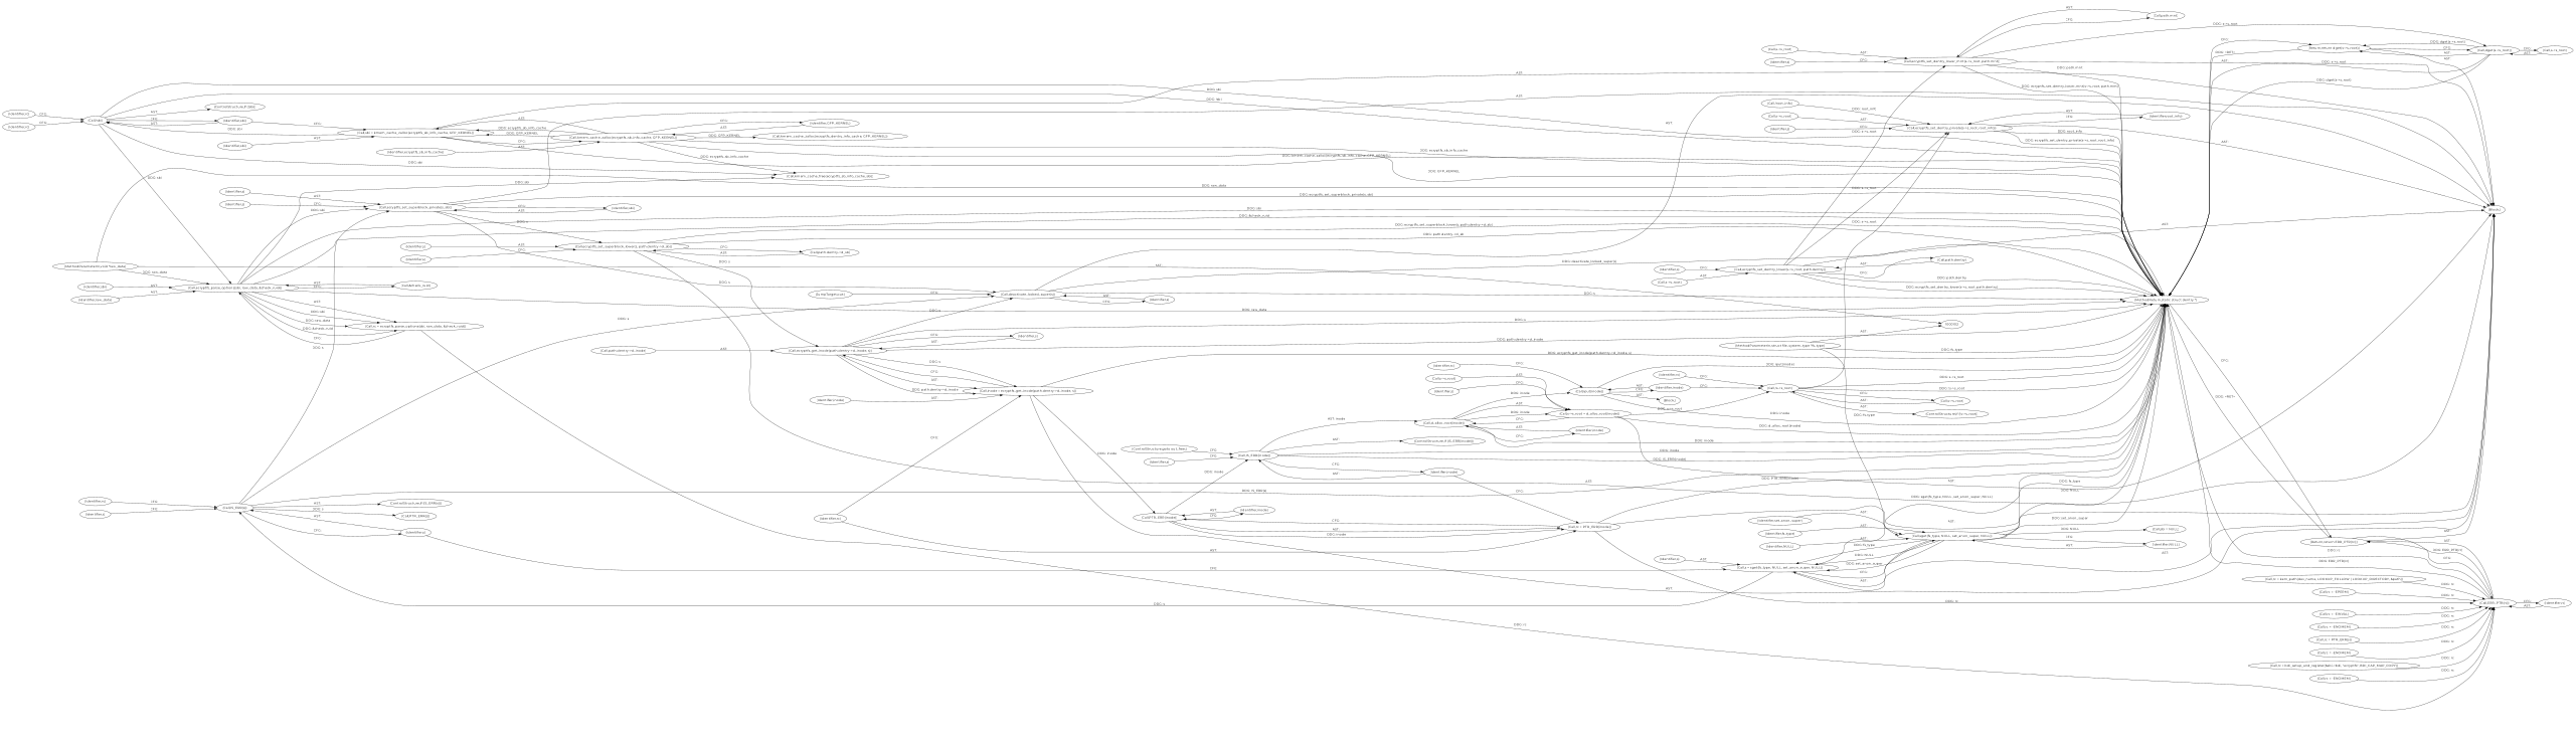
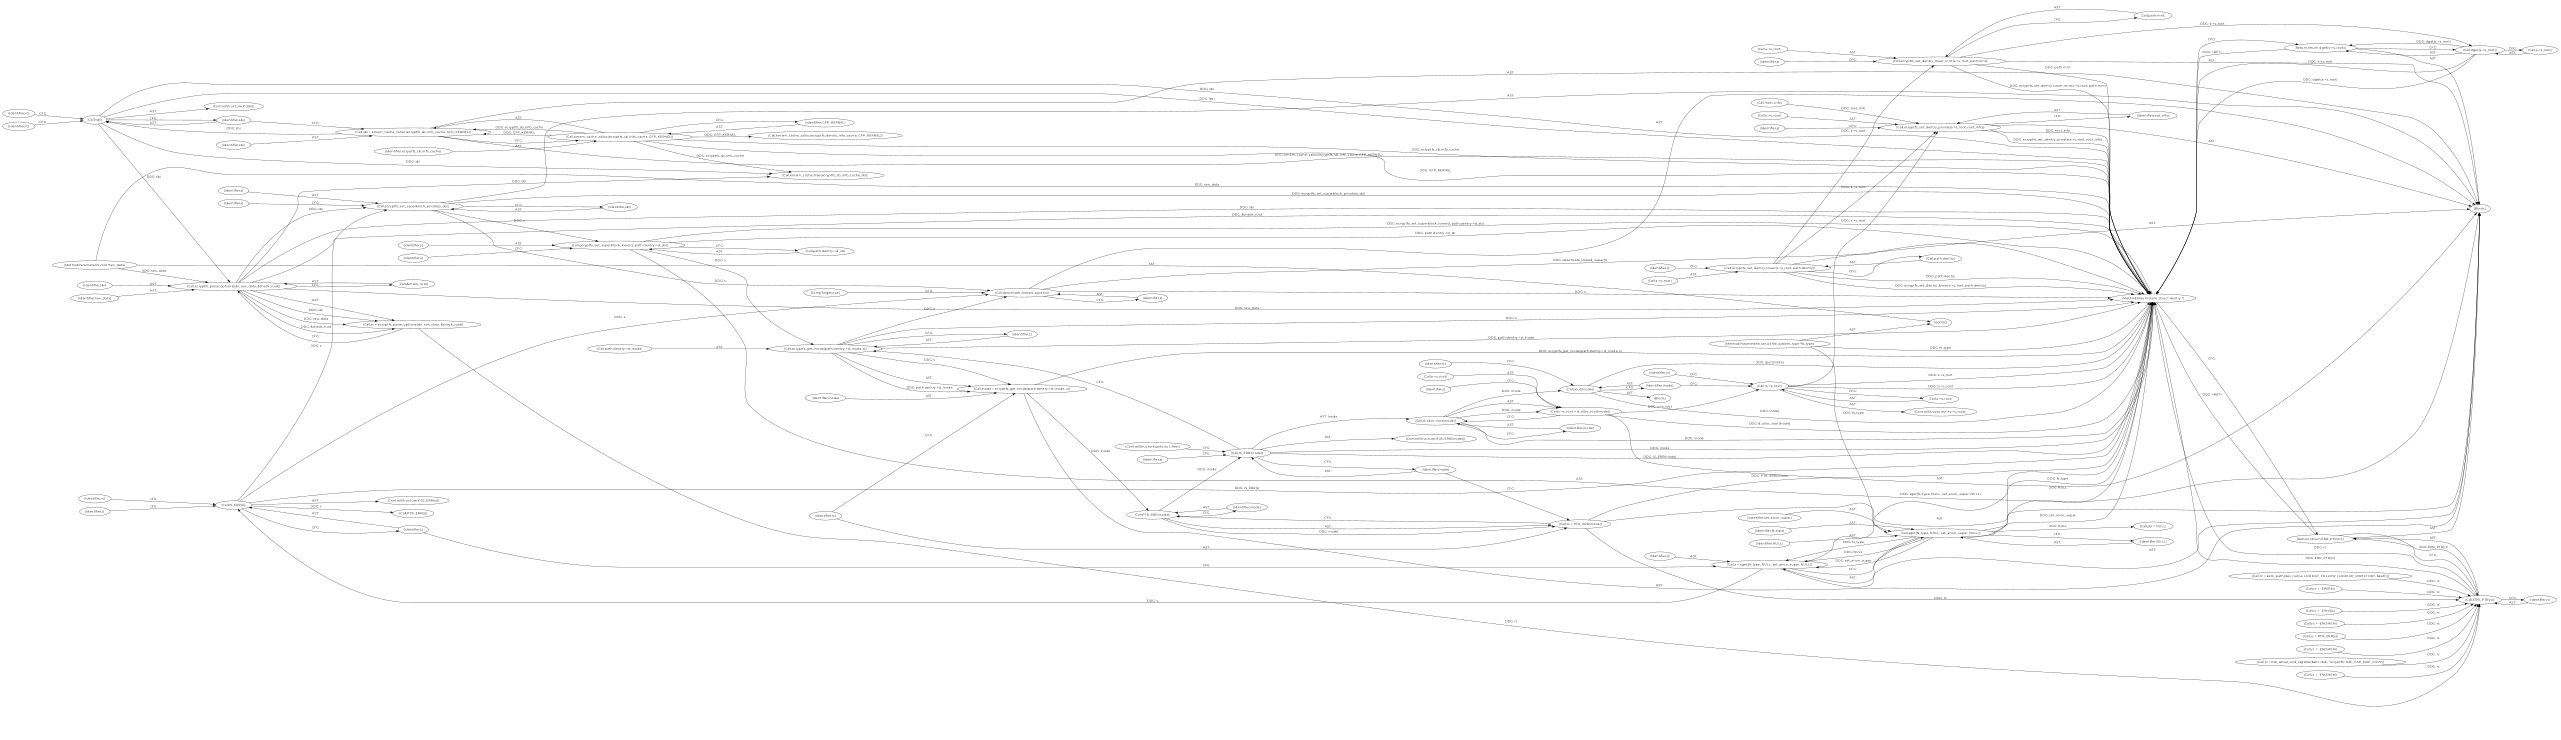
  digraph {
    fontname=Montserrat
    rankdir=LR
    node [fontname=Montserrat]
    edge [fontname=Montserrat]
    n1 [label="(Call,ecryptfs_get_inode(path.dentry->d_inode, s))"]
    n2 [label="(Call,inode = ecryptfs_get_inode(path.dentry->d_inode, s))"]
    n3 [label="(Call,deactivate_locked_super(s))"]
    n4 [label="(MethodReturn,static struct dentry *)"]
    n5 [label="(Identifier,s)"]
    n6 [label="(Block,)"]
    n7 [label="(Call,PTR_ERR(inode))"]
    n8 [label="(Identifier,s)"]
    n9 [label="(Return,return ERR_PTR(rc);)"]
    n10 [label="(Return,return dget(s->s_root);)"]
    n11 [label="(Call,ecryptfs_set_superblock_lower(s, path.dentry->d_sb))"]
    n12 [label="(Call,path.dentry->d_sb)"]
    n13 [label="(Call,ecryptfs_set_superblock_private(s, sbi))"]
    n14 [label="(Identifier,sbi)"]
    n15 [label="(Call,IS_ERR(s))"]
    n16 [label="(Call,PTR_ERR(s))"]
    n17 [label="(Identifier,s)"]
    n18 [label="(ControlStructure,if (IS_ERR(s)))"]
    n19 [label="(Call,s = sget(fs_type, NULL, set_anon_super, NULL))"]
    n20 [label="(Call,sget(fs_type, NULL, set_anon_super, NULL))"]
    n21 [label="(Call,sbi = NULL)"]
    n22 [label="(Identifier,NULL)"]
    n23 [label="(MethodParameterIn,struct file_system_type *fs_type)"]
    1000102
    n25 [label="(Call,ecryptfs_parse_options(sbi, raw_data, &check_ruid))"]
    n26 [label="(Call,rc = ecryptfs_parse_options(sbi, raw_data, &check_ruid))"]
    n27 [label="(Call,&check_ruid)"]
    n28 [label="(Call,kmem_cache_free(ecryptfs_sb_info_cache, sbi))"]
    n29 [label="(Call,ERR_PTR(rc))"]
    n30 [label="(Call,!sbi)"]
    n31 [label="(ControlStructure,if (!sbi))"]
    n32 [label="(Identifier,sbi)"]
    n33 [label="(Call,sbi = kmem_cache_zalloc(ecryptfs_sb_info_cache, GFP_KERNEL))"]
    n34 [label="(Call,kmem_cache_zalloc(ecryptfs_sb_info_cache, GFP_KERNEL))"]
    n35 [label="(Identifier,GFP_KERNEL)"]
    n36 [label="(Call,kmem_cache_zalloc(ecryptfs_dentry_info_cache, GFP_KERNEL))"]
    n37 [label="(MethodParameterIn,void *raw_data)"]
    n38 [label="(Call,rc = PTR_ERR(inode))"]
    n39 [label="(Call,IS_ERR(inode))"]
    n40 [label="(Identifier,inode)"]
    n41 [label="(Call,d_alloc_root(inode))"]
    n42 [label="(Identifier,inode)"]
    n43 [label="(ControlStructure,if (IS_ERR(inode)))"]
    n44 [label="(Identifier,rc)"]
    n45 [label="(Call,s->s_root = d_alloc_root(inode))"]
    n46 [label="(Call,iput(inode))"]
    n47 [label="(Identifier,inode)"]
    n48 [label="(Call,!s->s_root)"]
    n49 [label="(Block,)"]
    n50 [label="(Identifier,inode)"]
    n51 [label="(Call,ecryptfs_set_dentry_private(s->s_root, root_info))"]
    n52 [label="(ControlStructure,if (!s->s_root))"]
    n53 [label="(Call,s->s_root)"]
    n54 [label="(Identifier,root_info)"]
    n55 [label="(Call,ecryptfs_set_dentry_lower(s->s_root, path.dentry))"]
    n56 [label="(Call,ecryptfs_set_dentry_lower_mnt(s->s_root, path.mnt))"]
    n57 [label="(Call,path.dentry)"]
    n58 [label="(Call,dget(s->s_root))"]
    n59 [label="(Call,path.mnt)"]
    n60 [label="(Call,s->s_root)"]
    n61 [label="(Call,rc = -ENOMEM)"]
    n62 [label="(Identifier,raw_data)"]
    n63 [label="(Identifier,s)"]
    n64 [label="(Identifier,s)"]
    n65 [label="(Call,!root_info)"]
    n66 [label="(Call,rc = kern_path(dev_name, LOOKUP_FOLLOW | LOOKUP_DIRECTORY, &path))"]
    n67 [label="(Identifier,s)"]
    n68 [label="(Identifier,s)"]
    n69 [label="(Identifier,fs_type)"]
    n70 [label="(Call,rc = -EPERM)"]
    n71 [label="(Identifier,rc)"]
    n72 [label="(Identifier,s)"]
    n73 [label="(Identifier,s)"]
    n74 [label="(Identifier,inode)"]
    n75 [label="(Call,rc = -EINVAL)"]
    n76 [label="(JumpTarget,out:)"]
    n77 [label="(Identifier,s)"]
    n78 [label="(Call,rc = PTR_ERR(s))"]
    n79 [label="(Call,s->s_root)"]
    n80 [label="(Identifier,ecryptfs_sb_info_cache)"]
    n81 [label="(Call,rc = -ENOMEM)"]
    n82 [label="(Call,s->s_root)"]
    n83 [label="(Identifier,rc)"]
    n84 [label="(Identifier,NULL)"]
    n85 [label="(Call,s->s_root)"]
    n86 [label="(Identifier,sbi)"]
    n87 [label="(Call,path.dentry->d_inode)"]
    n88 [label="(Identifier,rc)"]
    n89 [label="(Identifier,rc)"]
    n90 [label="(Identifier,set_anon_super)"]
    n91 [label="(Identifier,s)"]
    n92 [label="(Call,rc = -ENOMEM)"]
    n93 [label="(Identifier,sbi)"]
    n94 [label="(Identifier,rc)"]
    n95 [label="(Identifier,s)"]
    n96 [label="(Call,s->s_root)"]
    n97 [label="(Identifier,s)"]
    n98 [label="(ControlStructure,goto out_free;)"]
    n99 [label="(Identifier,rc)"]
    n100 [label="(Call,rc = bdi_setup_and_register(&sbi->bdi, \"ecryptfs\", BDI_CAP_MAP_COPY))"]
    n101 [label="(Identifier,s)"]
    n1 -> n2 [label="AST: "]
    n1 -> n2 [label="DDG: path.dentry->d_inode"]
    n1 -> n2 [label="DDG: s"]
    n1 -> n3 [label="DDG: s"]
    n1 -> n4 [label="DDG: s"]
    n1 -> n4 [label="DDG: path.dentry->d_inode"]
    n1 -> n5 [label="CFG: "]
-   n2 -> n1 [label="CFG: "]
+   n39 -> n1 [label="CFG: "]
    n2 -> n4 [label="DDG: ecryptfs_get_inode(path.dentry->d_inode, s)"]
    n2 -> n6 [label="AST: "]
    n2 -> n7 [label="DDG: inode"]
    n3 -> n4 [label="DDG: deactivate_locked_super(s)"]
    n3 -> n4 [label="DDG: s"]
    n3 -> n6 [label="AST: "]
    n3 -> n8 [label="CFG: "]
    n4 -> n9 [label="CFG: "]
    n4 -> n10 [label="CFG: "]
    n5 -> n1 [label="AST: "]
    n7 -> n38 [label="AST: "]
    n7 -> n38 [label="DDG: inode"]
    n7 -> n39 [label="DDG: inode"]
    n7 -> n40 [label="CFG: "]
    n8 -> n3 [label="AST: "]
    n9 -> n4 [label="DDG: <RET>"]
    n9 -> n6 [label="AST: "]
    n9 -> n29 [label="CFG: "]
    n10 -> n4 [label="DDG: <RET>"]
    n10 -> n6 [label="AST: "]
    n10 -> n58 [label="CFG: "]
    n11 -> n1 [label="DDG: s"]
    n11 -> n4 [label="DDG: ecryptfs_set_superblock_lower(s, path.dentry->d_sb)"]
    n11 -> n4 [label="DDG: path.dentry->d_sb"]
    n11 -> n6 [label="AST: "]
    n11 -> n12 [label="CFG: "]
    n12 -> n11 [label="AST: "]
    n13 -> n3 [label="DDG: s"]
    n13 -> n4 [label="DDG: ecryptfs_set_superblock_private(s, sbi)"]
    n13 -> n6 [label="AST: "]
    n13 -> n11 [label="DDG: s"]
    n13 -> n14 [label="CFG: "]
    n14 -> n13 [label="AST: "]
    n15 -> n3 [label="DDG: s"]
    n15 -> n4 [label="DDG: IS_ERR(s)"]
    n15 -> n13 [label="DDG: s"]
    n15 -> n16 [label="DDG: s"]
    n15 -> n17 [label="CFG: "]
    n15 -> n18 [label="AST: "]
    n17 -> n15 [label="AST: "]
    n17 -> n19 [label="CFG: "]
    n19 -> n4 [label="DDG: sget(fs_type, NULL, set_anon_super, NULL)"]
    n19 -> n6 [label="AST: "]
    n19 -> n15 [label="DDG: s"]
    n19 -> n20 [label="CFG: "]
    n20 -> n4 [label="DDG: NULL"]
    n20 -> n4 [label="DDG: set_anon_super"]
    n20 -> n4 [label="DDG: fs_type"]
    n20 -> n19 [label="AST: "]
    n20 -> n19 [label="DDG: fs_type"]
    n20 -> n19 [label="DDG: NULL"]
    n20 -> n19 [label="DDG: set_anon_super"]
    n20 -> n21 [label="DDG: NULL"]
    n20 -> n22 [label="CFG: "]
    n22 -> n20 [label="AST: "]
    n23 -> n4 [label="DDG: fs_type"]
    n23 -> n20 [label="DDG: fs_type"]
    n23 -> 1000102 [label="AST: "]
    n25 -> n4 [label="DDG: sbi"]
    n25 -> n4 [label="DDG: &check_ruid"]
    n25 -> n4 [label="DDG: raw_data"]
    n25 -> n13 [label="DDG: sbi"]
    n25 -> n26 [label="AST: "]
    n25 -> n26 [label="DDG: sbi"]
    n25 -> n26 [label="DDG: raw_data"]
    n25 -> n26 [label="DDG: &check_ruid"]
    n25 -> n27 [label="CFG: "]
    n25 -> n28 [label="DDG: sbi"]
    n26 -> n25 [label="CFG: "]
    n26 -> n29 [label="DDG: rc"]
    n27 -> n25 [label="AST: "]
    n29 -> n4 [label="DDG: ERR_PTR(rc)"]
    n29 -> n4 [label="DDG: rc"]
    n29 -> n9 [label="AST: "]
    n29 -> n9 [label="DDG: ERR_PTR(rc)"]
    n29 -> n44 [label="CFG: "]
    n30 -> n4 [label="DDG: sbi"]
    n30 -> n4 [label="DDG: !sbi"]
    n30 -> n25 [label="DDG: sbi"]
    n30 -> n28 [label="DDG: sbi"]
    n30 -> n31 [label="AST: "]
    n30 -> n32 [label="CFG: "]
    n32 -> n30 [label="AST: "]
    n32 -> n33 [label="CFG: "]
    n33 -> n4 [label="DDG: kmem_cache_zalloc(ecryptfs_sb_info_cache, GFP_KERNEL)"]
    n33 -> n6 [label="AST: "]
    n33 -> n30 [label="DDG: sbi"]
    n33 -> n34 [label="CFG: "]
    n34 -> n4 [label="DDG: GFP_KERNEL"]
    n34 -> n4 [label="DDG: ecryptfs_sb_info_cache"]
    n34 -> n28 [label="DDG: ecryptfs_sb_info_cache"]
    n34 -> n33 [label="AST: "]
    n34 -> n33 [label="DDG: ecryptfs_sb_info_cache"]
    n34 -> n33 [label="DDG: GFP_KERNEL"]
    n34 -> n35 [label="CFG: "]
    n34 -> n36 [label="DDG: GFP_KERNEL"]
    n35 -> n34 [label="AST: "]
    n37 -> n4 [label="DDG: raw_data"]
    n37 -> 1000102 [label="AST: "]
    n37 -> n25 [label="DDG: raw_data"]
    n38 -> n4 [label="DDG: PTR_ERR(inode)"]
    n38 -> n6 [label="AST: "]
    n38 -> n7 [label="CFG: "]
    n38 -> n29 [label="DDG: rc"]
    n39 -> n4 [label="DDG: inode"]
    n39 -> n4 [label="DDG: IS_ERR(inode)"]
    n39 -> n41 [label="AST: inode"]
    n39 -> n42 [label="CFG: "]
    n39 -> n43 [label="AST: "]
    n40 -> n7 [label="AST: "]
    n41 -> n4 [label="DDG: inode"]
    n41 -> n45 [label="AST: "]
    n41 -> n45 [label="DDG: inode"]
    n41 -> n46 [label="DDG: inode"]
    n41 -> n47 [label="CFG: "]
    n42 -> n38 [label="CFG: "]
    n42 -> n39 [label="AST: "]
    n44 -> n29 [label="AST: "]
    n45 -> n4 [label="DDG: d_alloc_root(inode)"]
    n45 -> n6 [label="AST: "]
    n45 -> n41 [label="CFG: "]
    n45 -> n48 [label="DDG: s->s_root"]
    n46 -> n4 [label="DDG: inode"]
    n46 -> n4 [label="DDG: iput(inode)"]
    n46 -> n49 [label="AST: "]
    n46 -> n50 [label="CFG: "]
    n47 -> n41 [label="AST: "]
    n48 -> n4 [label="DDG: !s->s_root"]
    n48 -> n4 [label="DDG: s->s_root"]
    n48 -> n51 [label="DDG: s->s_root"]
    n48 -> n52 [label="AST: "]
    n48 -> n53 [label="CFG: "]
    n50 -> n46 [label="AST: "]
    n50 -> n48 [label="CFG: "]
    n51 -> n4 [label="DDG: ecryptfs_set_dentry_private(s->s_root, root_info)"]
    n51 -> n4 [label="DDG: root_info"]
    n51 -> n6 [label="AST: "]
    n51 -> n54 [label="CFG: "]
    n53 -> n48 [label="AST: "]
    n54 -> n51 [label="AST: "]
    n55 -> n4 [label="DDG: ecryptfs_set_dentry_lower(s->s_root, path.dentry)"]
    n55 -> n4 [label="DDG: path.dentry"]
    n55 -> n6 [label="AST: "]
    n55 -> n51 [label="DDG: s->s_root"]
    n55 -> n56 [label="DDG: s->s_root"]
    n55 -> n57 [label="CFG: "]
    n56 -> n4 [label="DDG: ecryptfs_set_dentry_lower_mnt(s->s_root, path.mnt)"]
    n56 -> n4 [label="DDG: path.mnt"]
    n56 -> n6 [label="AST: "]
    n56 -> n58 [label="DDG: s->s_root"]
    n56 -> n59 [label="CFG: "]
    n57 -> n55 [label="AST: "]
    n58 -> n4 [label="DDG: s->s_root"]
    n58 -> n4 [label="DDG: dget(s->s_root)"]
    n58 -> n10 [label="AST: "]
    n58 -> n10 [label="DDG: dget(s->s_root)"]
    n58 -> n60 [label="CFG: "]
    n59 -> n56 [label="AST: "]
    n60 -> n58 [label="AST: "]
    n61 -> n29 [label="DDG: rc"]
    n62 -> n25 [label="AST: "]
    n63 -> n19 [label="AST: "]
    n64 -> n15 [label="CFG: "]
    n65 -> n51 [label="DDG: root_info"]
    n66 -> n29 [label="DDG: rc"]
    n67 -> n45 [label="CFG: "]
    n68 -> n13 [label="CFG: "]
    n69 -> n20 [label="AST: "]
    n70 -> n29 [label="DDG: rc"]
    n71 -> n30 [label="CFG: "]
    n72 -> n13 [label="AST: "]
    n73 -> n11 [label="AST: "]
    n74 -> n2 [label="AST: "]
    n75 -> n29 [label="DDG: rc"]
    n76 -> n3 [label="CFG: "]
    n77 -> n56 [label="CFG: "]
    n78 -> n29 [label="DDG: rc"]
    n79 -> n55 [label="AST: "]
    n80 -> n34 [label="AST: "]
    n81 -> n29 [label="DDG: rc"]
    n82 -> n51 [label="AST: "]
    n83 -> n30 [label="CFG: "]
    n84 -> n20 [label="AST: "]
    n85 -> n45 [label="AST: "]
    n86 -> n33 [label="AST: "]
    n87 -> n1 [label="AST: "]
    n88 -> n46 [label="CFG: "]
    n89 -> n15 [label="CFG: "]
    n90 -> n20 [label="AST: "]
    n91 -> n51 [label="CFG: "]
    n92 -> n29 [label="DDG: rc"]
    n93 -> n25 [label="AST: "]
    n94 -> n2 [label="CFG: "]
    n94 -> n38 [label="AST: "]
    n95 -> n55 [label="CFG: "]
    n96 -> n56 [label="AST: "]
    n97 -> n39 [label="CFG: "]
    n98 -> n39 [label="CFG: "]
    n99 -> n48 [label="CFG: "]
    n100 -> n29 [label="DDG: rc"]
    n101 -> n11 [label="CFG: "]
  }
